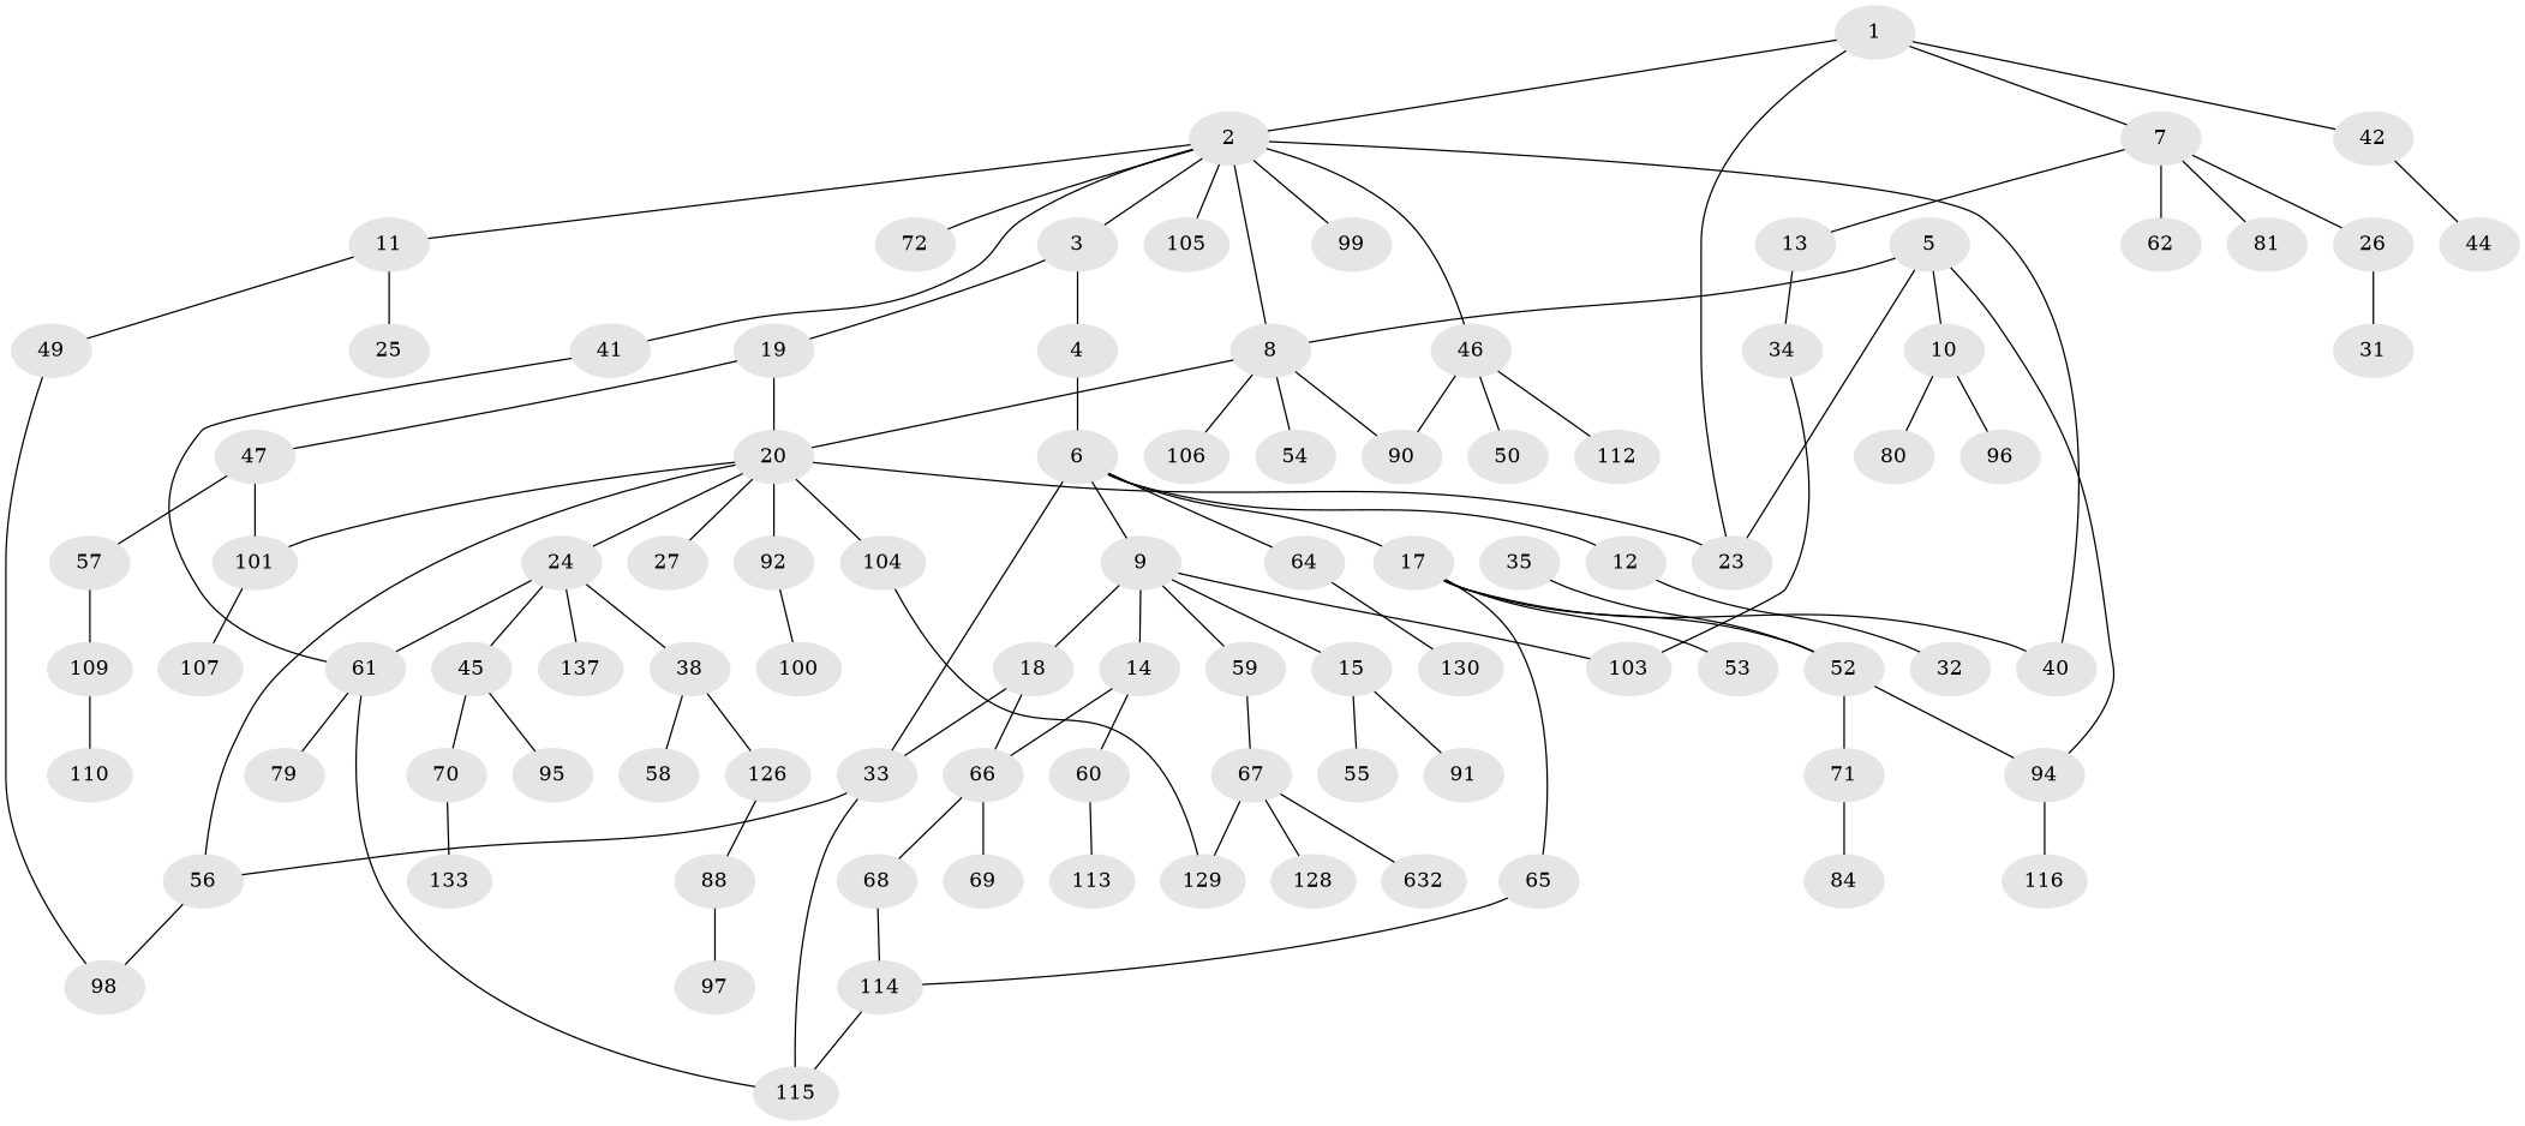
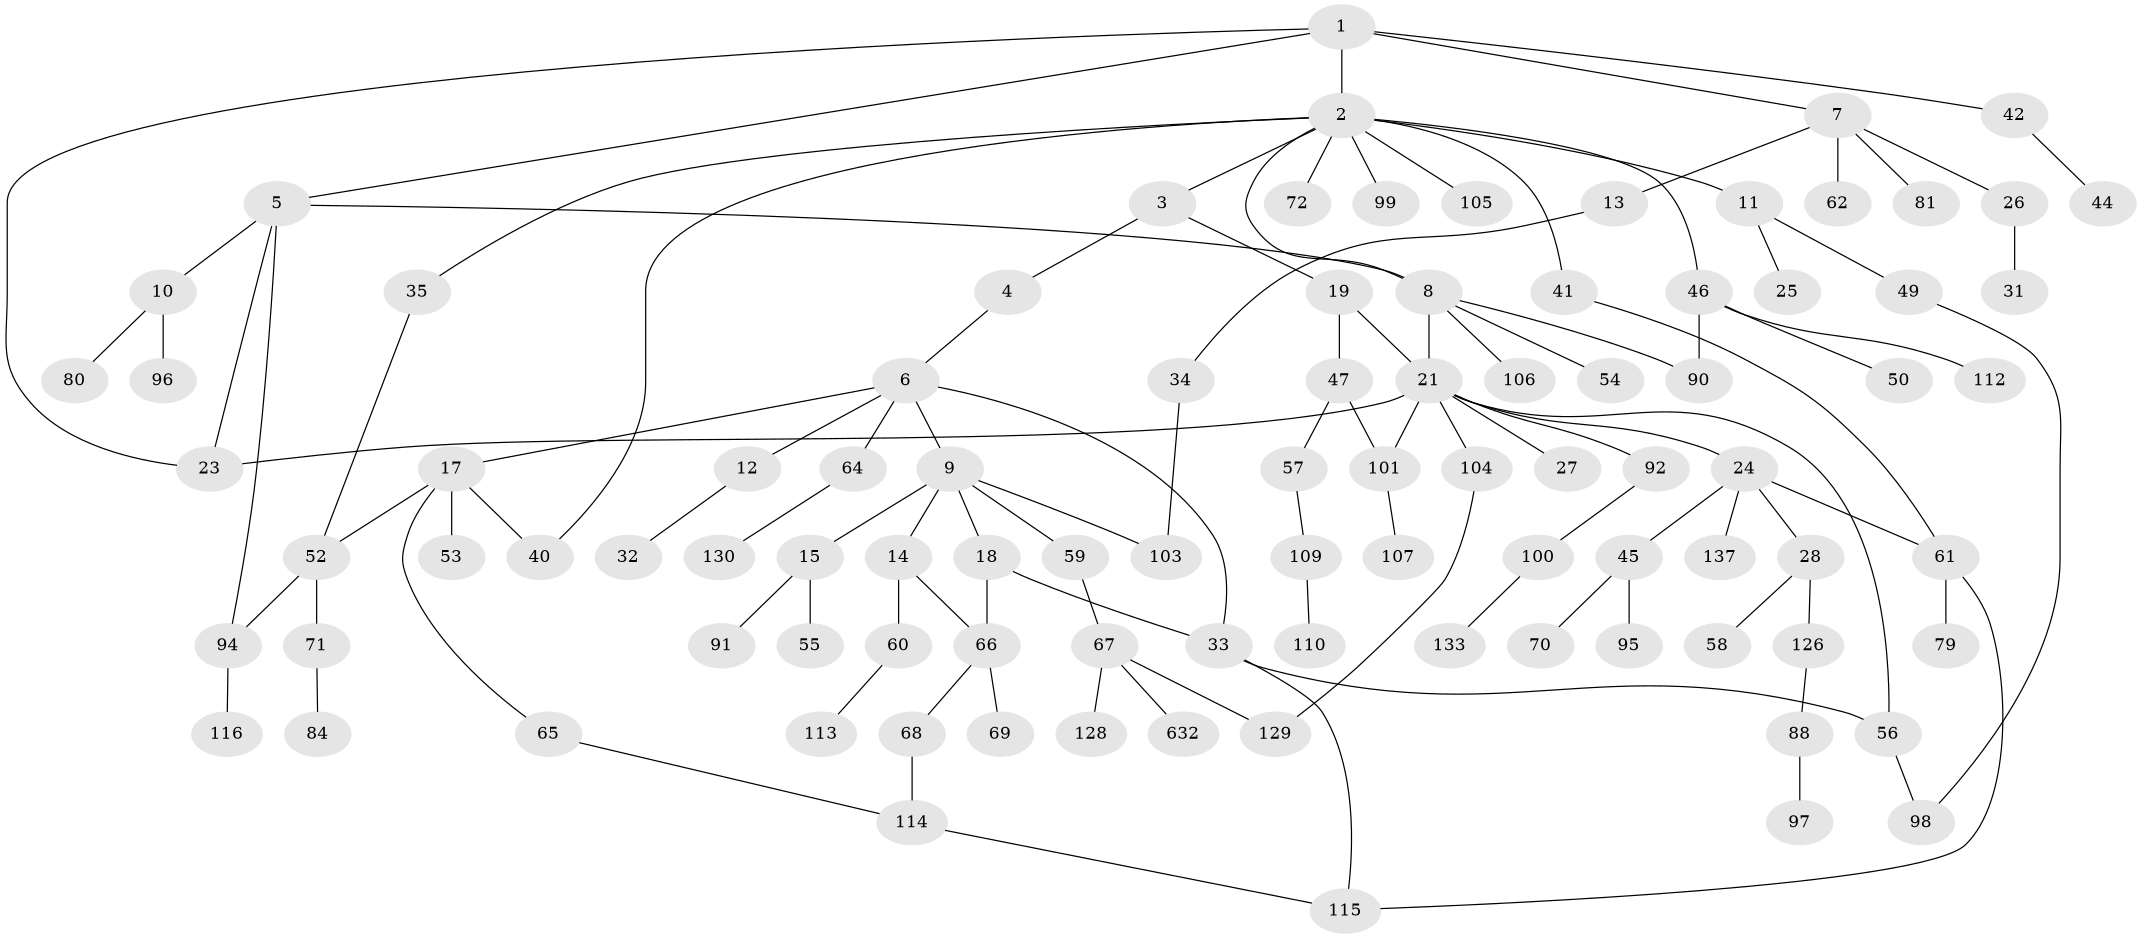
  graph {
    fontname="DejaVu Serif"
    node [color=gray90 fontname="DejaVu Serif" style=filled]
    edge [fontname="DejaVu Serif"]
    2 [super="+29+21+38"]
    3
    8 [super="+93"]
    11
    n5 [label=35 super="+86+37+85"]
    40
    41
    46 [super="+49"]
    72
    99
    105
    1
    5
    7
    23 [super="+83"]
    42
    10
    94
    13
    26
    62
    81
    44
    4
    19
-   20 [super="+75+87+51+35+22"]
+   20 [super="+75+87+51+35+22" label=21]
    54
    90 [super="+134"]
    106 [super="+120"]
    25
    n31 [label=49]
    52 [super="+136"]
    61 [super="+82"]
    50
    112
    6
    47
    9 [super="+111"]
    12 [super="+36"]
    17 [super="+125+48+89"]
    33
    64
    80 [super="+121"]
    96
    116
    14
    15 [super="+16"]
    18 [super="+124"]
    59
    103
    32
    53
    65
    56
    115 [super="+119"]
    130
    34 [super="+127"]
    31 [super="+73+74"]
    24
    27 [super="+76"]
    92
    101
    104
    60 [super="+63"]
    66 [super="+131"]
    55
    91
    67 [super="+102"]
    98
    57
    109
    113 [super="+122"]
    68
    69
    71
    114
-   28 [label=38]
+   28
    45
    137
    100
    107
    129
    58
    126
    70
    95
    79
    88
    97
    84
    110
    128
    n93 [label=632]
    133
    2 -- 3
    2 -- 8
    2 -- 11
+   2 -- n5
    2 -- 40
    2 -- 41
    2 -- 46
    2 -- 72
    2 -- 99
    2 -- 105
    3 -- 4
    3 -- 19
    8 -- 20 [weight=2]
    8 -- 54
    8 -- 90
    8 -- 106
    11 -- 25
    11 -- n31
    n5 -- 52
    41 -- 61
    46 -- 90
    46 -- 50
    46 -- 112
    1 -- 2
+   1 -- 5
    1 -- 7
    1 -- 23
    1 -- 42
    5 -- 8
    5 -- 23
    5 -- 10
    5 -- 94
    7 -- 13
    7 -- 26
    7 -- 62
    7 -- 81
    42 -- 44
    10 -- 80
    10 -- 96
    94 -- 116
    13 -- 34
    26 -- 31
    4 -- 6
    19 -- 20
    19 -- 47
    20 -- 23
    20 -- 56
    20 -- 24
    20 -- 27
    20 -- 92
    20 -- 101
    20 -- 104
    n31 -- 98
    52 -- 94
    52 -- 71
    61 -- 115
    61 -- 79
    6 -- 9
    6 -- 12
    6 -- 17
    6 -- 33
    6 -- 64
    47 -- 101
    47 -- 57
    9 -- 14
    9 -- 15
    9 -- 18
    9 -- 59
    9 -- 103
    12 -- 32
    17 -- 40
    17 -- 52
    17 -- 53
    17 -- 65
    33 -- 56
    33 -- 115
    64 -- 130
    14 -- 60
    14 -- 66
    15 -- 55
    15 -- 91
    18 -- 33
    18 -- 66
    59 -- 67
    65 -- 114
    56 -- 98
    34 -- 103
    24 -- 61
    24 -- 28
    24 -- 45
    24 -- 137
    92 -- 100
    101 -- 107
    104 -- 129
    60 -- 113
    66 -- 68
    66 -- 69
    67 -- 129
    67 -- 128
    67 -- n93
    57 -- 109
    109 -- 110
    68 -- 114
    71 -- 84
    114 -- 115
    28 -- 58
    28 -- 126
    45 -- 70
    45 -- 95
-   70 -- 133
+   100 -- 133
    126 -- 88
    88 -- 97
  }
